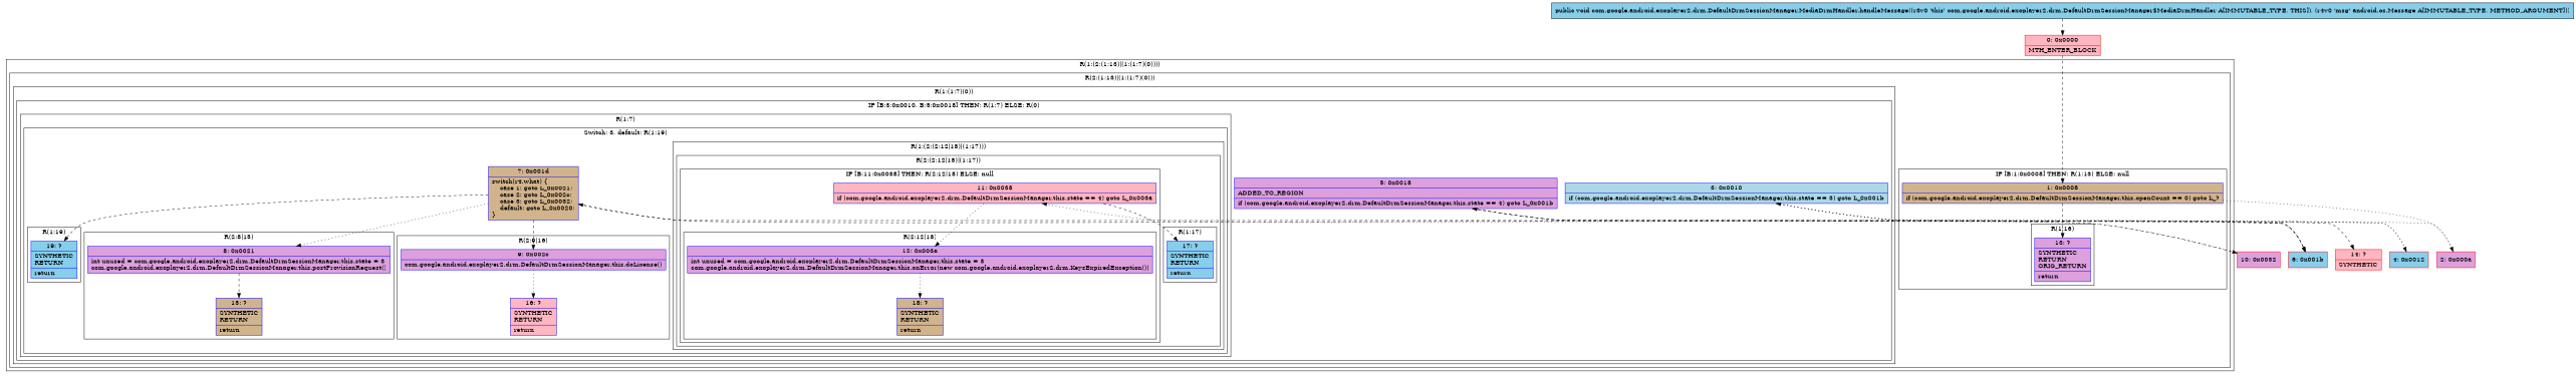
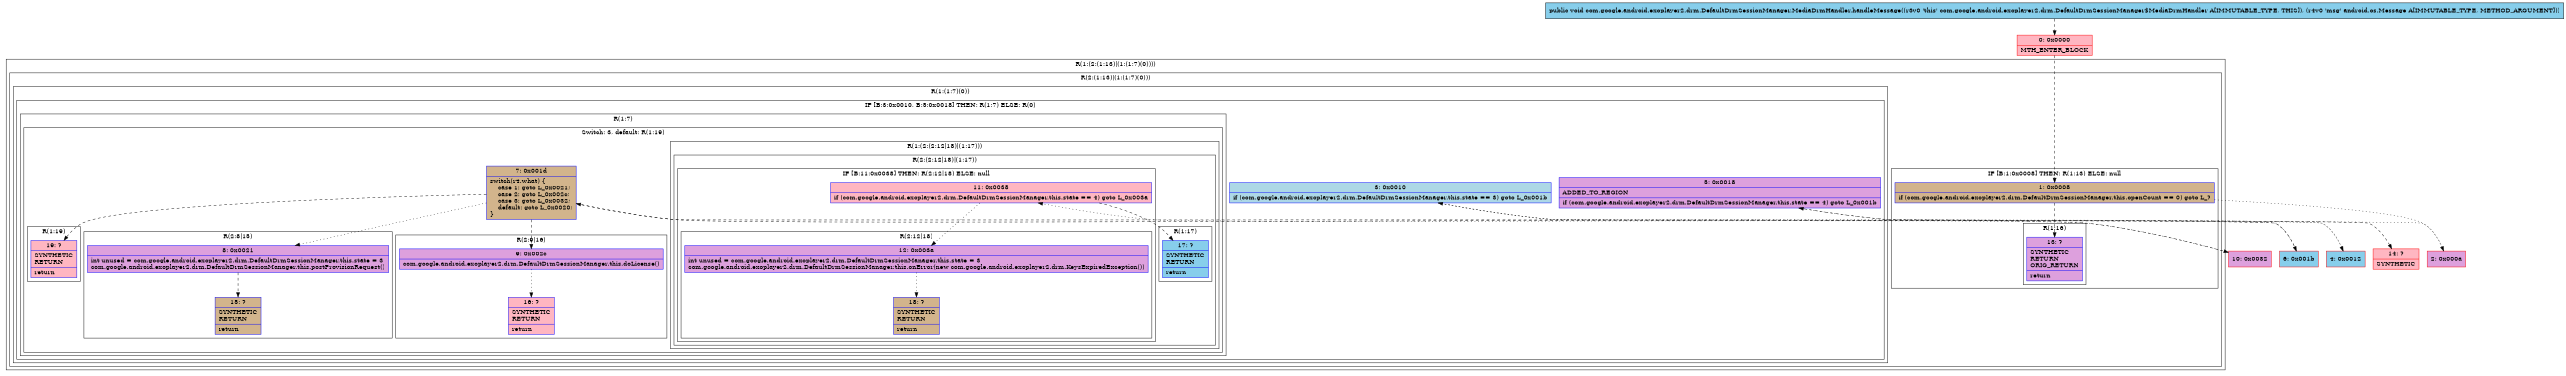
  digraph {
    node [color=blue fillcolor=plum shape=record style=filled]
    edge [style=dashed]
    n1 [label="{13\:\ ?|SYNTHETIC\lRETURN\lORIG_RETURN\l|return\l}"]
    n2 [fillcolor=tan label="{1\:\ 0x0008|if (com.google.android.exoplayer2.drm.DefaultDrmSessionManager.this.openCount == 0) goto L_?\l}"]
    n3 [label="{8\:\ 0x0021|int unused = com.google.android.exoplayer2.drm.DefaultDrmSessionManager.this.state = 3\lcom.google.android.exoplayer2.drm.DefaultDrmSessionManager.this.postProvisionRequest()\l}"]
    n4 [fillcolor=tan label="{15\:\ ?|SYNTHETIC\lRETURN\l|return\l}"]
    n5 [label="{9\:\ 0x002c|com.google.android.exoplayer2.drm.DefaultDrmSessionManager.this.doLicense()\l}"]
    n6 [fillcolor=lightpink label="{16\:\ ?|SYNTHETIC\lRETURN\l|return\l}"]
    n7 [label="{12\:\ 0x003a|int unused = com.google.android.exoplayer2.drm.DefaultDrmSessionManager.this.state = 3\lcom.google.android.exoplayer2.drm.DefaultDrmSessionManager.this.onError(new com.google.android.exoplayer2.drm.KeysExpiredException())\l}"]
    n8 [fillcolor=tan label="{18\:\ ?|SYNTHETIC\lRETURN\l|return\l}"]
    n9 [fillcolor=lightpink label="{11\:\ 0x0038|if (com.google.android.exoplayer2.drm.DefaultDrmSessionManager.this.state == 4) goto L_0x003a\l}"]
    n10 [fillcolor=skyblue label="{17\:\ ?|SYNTHETIC\lRETURN\l|return\l}"]
-   n11 [fillcolor=skyblue label="{19\:\ ?|SYNTHETIC\lRETURN\l|return\l}"]
+   n11 [fillcolor=lightpink label="{19\:\ ?|SYNTHETIC\lRETURN\l|return\l}"]
    n12 [fillcolor=tan label="{7\:\ 0x001d|switch(r4.what) \{\l    case 1: goto L_0x0021;\l    case 2: goto L_0x002c;\l    case 3: goto L_0x0032;\l    default: goto L_0x0020;\l\}\l}"]
    n13 [fillcolor=lightblue label="{3\:\ 0x0010|if (com.google.android.exoplayer2.drm.DefaultDrmSessionManager.this.state == 3) goto L_0x001b\l}"]
    n14 [label="{5\:\ 0x0018|ADDED_TO_REGION\l|if (com.google.android.exoplayer2.drm.DefaultDrmSessionManager.this.state == 4) goto L_0x001b\l}"]
    n15 [color=red label="{2\:\ 0x000a}"]
    n16 [color=red label="{10\:\ 0x0032}"]
    n17 [color=red fillcolor=skyblue label="{4\:\ 0x0012}"]
    n18 [color=red fillcolor=skyblue label="{6\:\ 0x001b}"]
    n19 [color=red fillcolor=lightpink label="{14\:\ ?|SYNTHETIC\l}"]
    n20 [color=red fillcolor=lightpink label="{0\:\ 0x0000|MTH_ENTER_BLOCK\l}"]
    n21 [fillcolor=skyblue label="{public void com.google.android.exoplayer2.drm.DefaultDrmSessionManager.MediaDrmHandler.handleMessage((r3v0 'this' com.google.android.exoplayer2.drm.DefaultDrmSessionManager$MediaDrmHandler A[IMMUTABLE_TYPE, THIS]), (r4v0 'msg' android.os.Message A[IMMUTABLE_TYPE, METHOD_ARGUMENT])) }" color=""]
    subgraph cluster_1 {
      label="R(1:(2:(1:13)|(1:(1:7)(0))))"
      subgraph cluster_2 {
        label="R(2:(1:13)|(1:(1:7)(0)))"
        subgraph cluster_3 {
          label="IF [B:1:0x0008] THEN: R(1:13) ELSE: null"
          n2
          subgraph cluster_4 {
            label="R(1:16)"
            n1
          }
        }
        subgraph cluster_5 {
          label="R(1:(1:7)(0))"
          subgraph cluster_6 {
            label="IF [B:3:0x0010, B:5:0x0018] THEN: R(1:7) ELSE: R(0)"
            n13
            n14
            subgraph cluster_7 {
              label="R(1:7)"
              subgraph cluster_8 {
                label="Switch: 3, default: R(1:19)"
                n12
                subgraph cluster_9 {
                  label="R(2:8|15)"
                  n3
                  n4
                }
                subgraph cluster_10 {
                  label="R(2:9|16)"
                  n5
                  n6
                }
                subgraph cluster_11 {
                  label="R(1:(2:(2:12|18)|(1:17)))"
                  subgraph cluster_12 {
                    label="R(2:(2:12|18)|(1:17))"
                    subgraph cluster_13 {
                      label="IF [B:11:0x0038] THEN: R(2:12|18) ELSE: null"
                      n9
                      subgraph cluster_14 {
                        label="R(2:12|18)"
                        n7
                        n8
                      }
                    }
                    subgraph cluster_15 {
                      label="R(1:17)"
                      n10
                    }
                  }
                }
                subgraph cluster_16 {
                  label="R(1:19)"
                  n11
                }
              }
            }
            subgraph cluster_17 {
              label="R(0)"
            }
          }
        }
      }
    }
    n2 -> n1
    n2 -> n15 [style=dotted]
    n3 -> n4
    n5 -> n6 [style=dotted]
    n7 -> n8 [style=dotted]
    n9 -> n7 [style=dotted]
    n9 -> n10
    n12 -> n3 [style=dotted]
    n12 -> n5
    n12 -> n11
    n12 -> n16
    n13 -> n17 [style=dotted]
    n13 -> n18 [style=dotted]
-   n14 -> n18
    n14 -> n19
    n15 -> n13 [style=dotted]
    n16 -> n9 [style=dotted]
    n17 -> n14 [style=dotted]
    n18 -> n12
    n20 -> n2
    n21 -> n20
  }
